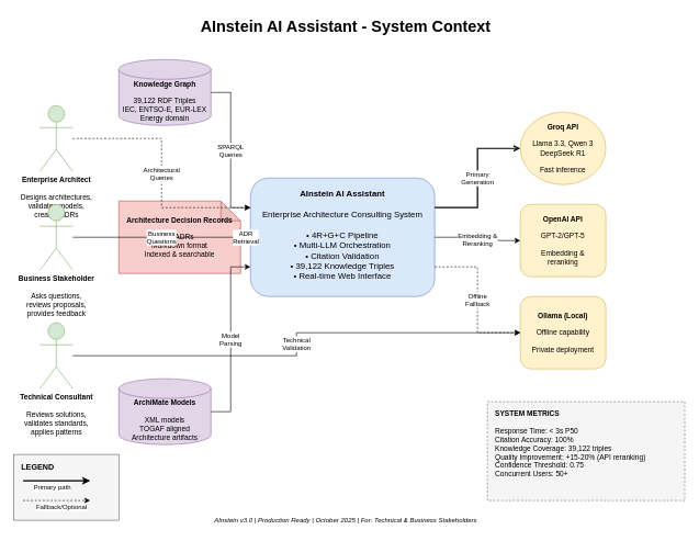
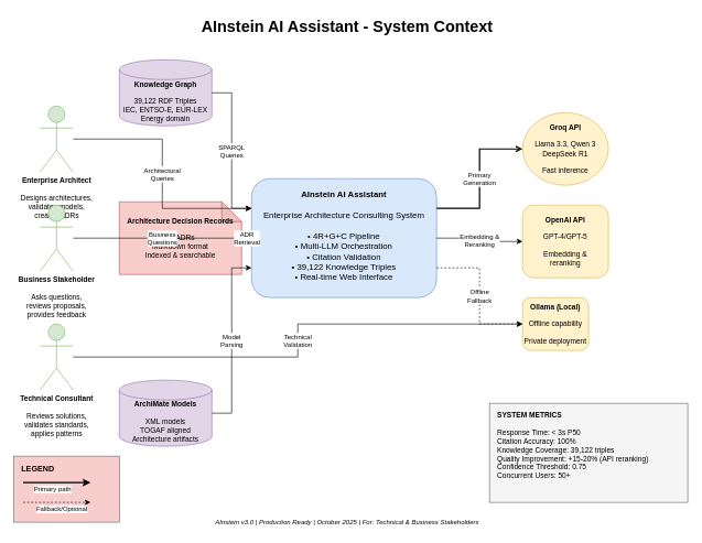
  <mxCell id="0" />
  <mxCell id="1" parent="0" />
  <mxCell id="2" value="AInstein AI Assistant - System Context" style="text;html=1;strokeColor=none;fillColor=none;align=center;verticalAlign=middle;whiteSpace=wrap;rounded=0;fontSize=24;fontStyle=1" vertex="1" parent="1"><mxGeometry x="260" y="20" width="530" height="40" as="geometry" /></mxCell>
  <mxCell id="3" value="&lt;b&gt;AInstein AI Assistant&lt;/b&gt;&lt;br&gt;&lt;br&gt;Enterprise Architecture Consulting System&lt;br&gt;&lt;br&gt;• 4R+G+C Pipeline&lt;br&gt;• Multi-LLM Orchestration&lt;br&gt;• Citation Validation&lt;br&gt;• 39,122 Knowledge Triples&lt;br&gt;• Real-time Web Interface" style="rounded=1;whiteSpace=wrap;html=1;fillColor=#dae8fc;strokeColor=#6c8ebf;fontSize=13;align=center;verticalAlign=top;spacingTop=10;" vertex="1" parent="1"><mxGeometry x="380" y="270" width="280" height="180" as="geometry" /></mxCell>
  <mxCell id="4" value="&lt;b&gt;Enterprise Architect&lt;/b&gt;&lt;br&gt;&lt;br&gt;Designs architectures,&lt;br&gt;validates models,&lt;br&gt;creates ADRs" style="shape=umlActor;verticalLabelPosition=bottom;verticalAlign=top;html=1;outlineConnect=0;fillColor=#d5e8d4;strokeColor=#82b366;fontSize=11;" vertex="1" parent="1"><mxGeometry x="60" y="160" width="50" height="100" as="geometry" /></mxCell>
  <mxCell id="5" value="&lt;b&gt;Business Stakeholder&lt;/b&gt;&lt;br&gt;&lt;br&gt;Asks questions,&lt;br&gt;reviews proposals,&lt;br&gt;provides feedback" style="shape=umlActor;verticalLabelPosition=bottom;verticalAlign=top;html=1;outlineConnect=0;fillColor=#d5e8d4;strokeColor=#82b366;fontSize=11;" vertex="1" parent="1"><mxGeometry x="60" y="310" width="50" height="100" as="geometry" /></mxCell>
  <mxCell id="6" value="&lt;b&gt;Technical Consultant&lt;/b&gt;&lt;br&gt;&lt;br&gt;Reviews solutions,&lt;br&gt;validates standards,&lt;br&gt;applies patterns" style="shape=umlActor;verticalLabelPosition=bottom;verticalAlign=top;html=1;outlineConnect=0;fillColor=#d5e8d4;strokeColor=#82b366;fontSize=11;" vertex="1" parent="1"><mxGeometry x="60" y="490" width="50" height="100" as="geometry" /></mxCell>
  <mxCell id="7" value="&lt;b&gt;Groq API&lt;/b&gt;&lt;br&gt;&lt;br&gt;Llama 3.3, Qwen 3&lt;br&gt;DeepSeek R1&lt;br&gt;&lt;br&gt;Fast inference" style="ellipse;whiteSpace=wrap;html=1;fillColor=#fff2cc;strokeColor=#d6b656;fontSize=11;" vertex="1" parent="1"><mxGeometry x="790" y="170" width="130" height="110" as="geometry" /></mxCell>
- <mxCell id="8" value="&lt;b&gt;OpenAI API&lt;/b&gt;&lt;br&gt;&lt;br&gt;GPT-2/GPT-5&lt;br&gt;&lt;br&gt;Embedding &amp;&lt;br&gt;reranking" style="rounded=1;whiteSpace=wrap;html=1;fillColor=#fff2cc;strokeColor=#d6b656;fontSize=11;" vertex="1" parent="1"><mxGeometry x="790" y="310" width="130" height="110" as="geometry" /></mxCell>
- <mxCell id="9" value="&lt;b&gt;Ollama (Local)&lt;/b&gt;&lt;br&gt;&lt;br&gt;Offline capability&lt;br&gt;&lt;br&gt;Private deployment" style="rounded=1;whiteSpace=wrap;html=1;fillColor=#fff2cc;strokeColor=#d6b656;fontSize=11;" vertex="1" parent="1"><mxGeometry x="790" y="450" width="130" height="110" as="geometry" /></mxCell>
+ <mxCell id="8" value="&lt;b&gt;OpenAI API&lt;/b&gt;&lt;br&gt;&lt;br&gt;GPT-4/GPT-5&lt;br&gt;&lt;br&gt;Embedding &amp;&lt;br&gt;reranking" style="rounded=1;whiteSpace=wrap;html=1;fillColor=#fff2cc;strokeColor=#d6b656;fontSize=11;" vertex="1" parent="1"><mxGeometry x="790" y="310" width="130" height="110" as="geometry" /></mxCell>
+ <mxCell id="9" value="&lt;b&gt;Ollama (Local)&lt;/b&gt;&lt;br&gt;&lt;br&gt;Offline capability&lt;br&gt;&lt;br&gt;Private deployment" style="rounded=1;whiteSpace=wrap;html=1;fillColor=#fff2cc;strokeColor=#d6b656;fontSize=11;" vertex="1" parent="1"><mxGeometry x="790" y="450" width="100" height="80" as="geometry" /></mxCell>
  <mxCell id="10" value="&lt;b&gt;Knowledge Graph&lt;/b&gt;&lt;br&gt;&lt;br&gt;39,122 RDF Triples&lt;br&gt;IEC, ENTSO-E, EUR-LEX&lt;br&gt;Energy domain" style="shape=cylinder3;whiteSpace=wrap;html=1;boundedLbl=1;backgroundOutline=1;size=15;fillColor=#e1d5e7;strokeColor=#9673a6;fontSize=11;" vertex="1" parent="1"><mxGeometry x="180" y="90" width="140" height="100" as="geometry" /></mxCell>
  <mxCell id="11" value="&lt;b&gt;ArchiMate Models&lt;/b&gt;&lt;br&gt;&lt;br&gt;XML models&lt;br&gt;TOGAF aligned&lt;br&gt;Architecture artifacts" style="shape=cylinder3;whiteSpace=wrap;html=1;boundedLbl=1;backgroundOutline=1;size=15;fillColor=#e1d5e7;strokeColor=#9673a6;fontSize=11;" vertex="1" parent="1"><mxGeometry x="180" y="575" width="140" height="100" as="geometry" /></mxCell>
  <mxCell id="12" value="&lt;b&gt;Architecture Decision Records&lt;/b&gt;&lt;br&gt;&lt;br&gt;13 ADRs&lt;br&gt;Markdown format&lt;br&gt;Indexed &amp; searchable" style="shape=note;whiteSpace=wrap;html=1;backgroundOutline=1;darkOpacity=0.05;fillColor=#f8cecc;strokeColor=#b85450;fontSize=11;" vertex="1" parent="1"><mxGeometry x="180" y="305" width="185" height="110" as="geometry" /></mxCell>
- <mxCell id="13" value="Architectural&lt;br&gt;Queries" style="edgeStyle=orthogonalEdgeStyle;rounded=0;orthogonalLoop=1;jettySize=auto;html=1;exitX=1;exitY=0.5;exitDx=0;exitDy=0;entryX=0;entryY=0.25;entryDx=0;entryDy=0;fontSize=10;dashed=1;" edge="1" parent="1" source="4" target="3"><mxGeometry relative="1" as="geometry" /></mxCell>
+ <mxCell id="13" value="Architectural&lt;br&gt;Queries" style="edgeStyle=orthogonalEdgeStyle;rounded=0;orthogonalLoop=1;jettySize=auto;html=1;exitX=1;exitY=0.5;exitDx=0;exitDy=0;entryX=0;entryY=0.25;entryDx=0;entryDy=0;fontSize=10;" edge="1" parent="1" source="4" target="3"><mxGeometry relative="1" as="geometry" /></mxCell>
  <mxCell id="14" value="Business&lt;br&gt;Questions" style="edgeStyle=orthogonalEdgeStyle;rounded=0;orthogonalLoop=1;jettySize=auto;html=1;exitX=1;exitY=0.5;exitDx=0;exitDy=0;entryX=0;entryY=0.5;entryDx=0;entryDy=0;fontSize=10;" edge="1" parent="1" source="5" target="3"><mxGeometry relative="1" as="geometry" /></mxCell>
  <mxCell id="15" value="Technical&lt;br&gt;Validation" style="edgeStyle=orthogonalEdgeStyle;rounded=0;orthogonalLoop=1;jettySize=auto;html=1;exitX=1;exitY=0.5;exitDx=0;exitDy=0;fontSize=10;" edge="1" parent="1" source="6" target="9"><mxGeometry relative="1" as="geometry" /></mxCell>
  <mxCell id="16" value="Primary&lt;br&gt;Generation" style="edgeStyle=orthogonalEdgeStyle;rounded=0;orthogonalLoop=1;jettySize=auto;html=1;exitX=1;exitY=0.25;exitDx=0;exitDy=0;entryX=0;entryY=0.5;entryDx=0;entryDy=0;fontSize=10;dashed=0;strokeWidth=2;endArrow=open;" edge="1" parent="1" source="3" target="7"><mxGeometry relative="1" as="geometry" /></mxCell>
  <mxCell id="17" value="Embedding &amp;&lt;br&gt;Reranking" style="edgeStyle=orthogonalEdgeStyle;rounded=0;orthogonalLoop=1;jettySize=auto;html=1;exitX=1;exitY=0.5;exitDx=0;exitDy=0;entryX=0;entryY=0.5;entryDx=0;entryDy=0;fontSize=10;" edge="1" parent="1" source="3" target="8"><mxGeometry relative="1" as="geometry" /></mxCell>
  <mxCell id="18" value="Offline&lt;br&gt;Fallback" style="edgeStyle=orthogonalEdgeStyle;rounded=0;orthogonalLoop=1;jettySize=auto;html=1;exitX=1;exitY=0.75;exitDx=0;exitDy=0;entryX=0;entryY=0.5;entryDx=0;entryDy=0;fontSize=10;dashed=1;" edge="1" parent="1" source="3" target="9"><mxGeometry relative="1" as="geometry" /></mxCell>
  <mxCell id="19" value="SPARQL&lt;br&gt;Queries" style="edgeStyle=orthogonalEdgeStyle;rounded=0;orthogonalLoop=1;jettySize=auto;html=1;exitX=1;exitY=0.5;exitDx=0;exitDy=0;exitPerimeter=0;entryX=0;entryY=0.25;entryDx=0;entryDy=0;fontSize=10;" edge="1" parent="1" source="10" target="3"><mxGeometry relative="1" as="geometry" /></mxCell>
  <mxCell id="20" value="ADR&lt;br&gt;Retrieval" style="edgeStyle=orthogonalEdgeStyle;rounded=0;orthogonalLoop=1;jettySize=auto;html=1;exitX=1;exitY=0.5;exitDx=0;exitDy=0;exitPerimeter=0;entryX=0;entryY=0.5;entryDx=0;entryDy=0;fontSize=10;" edge="1" parent="1" source="12" target="3"><mxGeometry relative="1" as="geometry" /></mxCell>
  <mxCell id="21" value="Model&lt;br&gt;Parsing" style="edgeStyle=orthogonalEdgeStyle;rounded=0;orthogonalLoop=1;jettySize=auto;html=1;exitX=1;exitY=0.5;exitDx=0;exitDy=0;exitPerimeter=0;entryX=0;entryY=0.75;entryDx=0;entryDy=0;fontSize=10;" edge="1" parent="1" source="11" target="3"><mxGeometry relative="1" as="geometry" /></mxCell>
- <mxCell id="22" value="&lt;b&gt;SYSTEM METRICS&lt;/b&gt;&lt;br&gt;&lt;br&gt;Response Time: &amp;lt; 3s P50&lt;br&gt;Citation Accuracy: 100%&lt;br&gt;Knowledge Coverage: 39,122 triples&lt;br&gt;Quality Improvement: +15-20% (API reranking)&lt;br&gt;Confidence Threshold: 0.75&lt;br&gt;Concurrent Users: 50+" style="rounded=0;whiteSpace=wrap;html=1;fillColor=#f5f5f5;strokeColor=#666666;fontSize=11;align=left;verticalAlign=top;spacingLeft=10;spacingTop=5;dashed=1;" vertex="1" parent="1"><mxGeometry x="740" y="610" width="300" height="150" as="geometry" /></mxCell>
+ <mxCell id="22" value="&lt;b&gt;SYSTEM METRICS&lt;/b&gt;&lt;br&gt;&lt;br&gt;Response Time: &amp;lt; 3s P50&lt;br&gt;Citation Accuracy: 100%&lt;br&gt;Knowledge Coverage: 39,122 triples&lt;br&gt;Quality Improvement: +15-20% (API reranking)&lt;br&gt;Confidence Threshold: 0.75&lt;br&gt;Concurrent Users: 50+" style="rounded=0;whiteSpace=wrap;html=1;fillColor=#f5f5f5;strokeColor=#666666;fontSize=11;align=left;verticalAlign=top;spacingLeft=10;spacingTop=5;" vertex="1" parent="1"><mxGeometry x="740" y="610" width="300" height="150" as="geometry" /></mxCell>
  <mxCell id="23" value="AInstein v3.0 | Production Ready | October 2025 | For: Technical &amp; Business Stakeholders" style="text;html=1;strokeColor=none;fillColor=none;align=center;verticalAlign=middle;whiteSpace=wrap;rounded=0;fontSize=10;fontStyle=2" vertex="1" parent="1"><mxGeometry x="320" y="780" width="410" height="20" as="geometry" /></mxCell>
  <mxCell id="24" value="" style="group" vertex="1" connectable="0" parent="1"><mxGeometry x="20" y="690" width="160" height="100" as="geometry" /></mxCell>
- <mxCell id="25" value="&lt;b&gt;LEGEND&lt;/b&gt;" style="rounded=0;whiteSpace=wrap;html=1;fillColor=#f5f5f5;strokeColor=#666666;fontSize=12;align=left;verticalAlign=top;spacingLeft=10;spacingTop=5;" vertex="1" parent="24"><mxGeometry width="160" height="100" as="geometry" /></mxCell>
+ <mxCell id="25" value="&lt;b&gt;LEGEND&lt;/b&gt;" style="rounded=0;whiteSpace=wrap;html=1;fillColor=#f8cecc;strokeColor=#666666;fontSize=12;align=left;verticalAlign=top;spacingLeft=10;spacingTop=5;" vertex="1" parent="24"><mxGeometry width="160" height="100" as="geometry" /></mxCell>
  <mxCell id="26" value="Primary path" style="endArrow=classic;html=1;strokeWidth=2;fontSize=10;" edge="1" parent="24"><mxGeometry x="-0.143" y="-10" width="50" height="50" relative="1" as="geometry"><mxPoint x="14.545" y="40" as="sourcePoint" /><mxPoint x="116.364" y="40" as="targetPoint" /><mxPoint as="offset" /></mxGeometry></mxCell>
  <mxCell id="27" value="Fallback/Optional" style="endArrow=classic;html=1;strokeWidth=1;dashed=1;fontSize=10;" edge="1" parent="24"><mxGeometry x="0.143" y="-10" width="50" height="50" relative="1" as="geometry"><mxPoint x="14.545" y="70" as="sourcePoint" /><mxPoint x="116.364" y="70" as="targetPoint" /><mxPoint as="offset" /></mxGeometry></mxCell>
